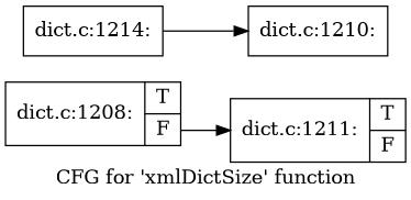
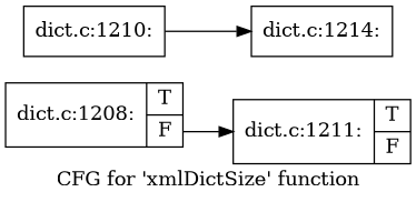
  digraph {
    label="CFG for 'xmlDictSize' function"
    rankdir=LR
    node [shape=record]
    n1 [label="{dict.c:1208:|{<s0>T|<s1>F}}"]
    n2 [label="{dict.c:1211:|{<s0>T|<s1>F}}"]
    n3 [label="{dict.c:1210:}"]
    n4 [label="{dict.c:1214:}"]
    n1 -> n2 [tailport=s1]
-   n4 -> n3
+   n3 -> n4
  }
